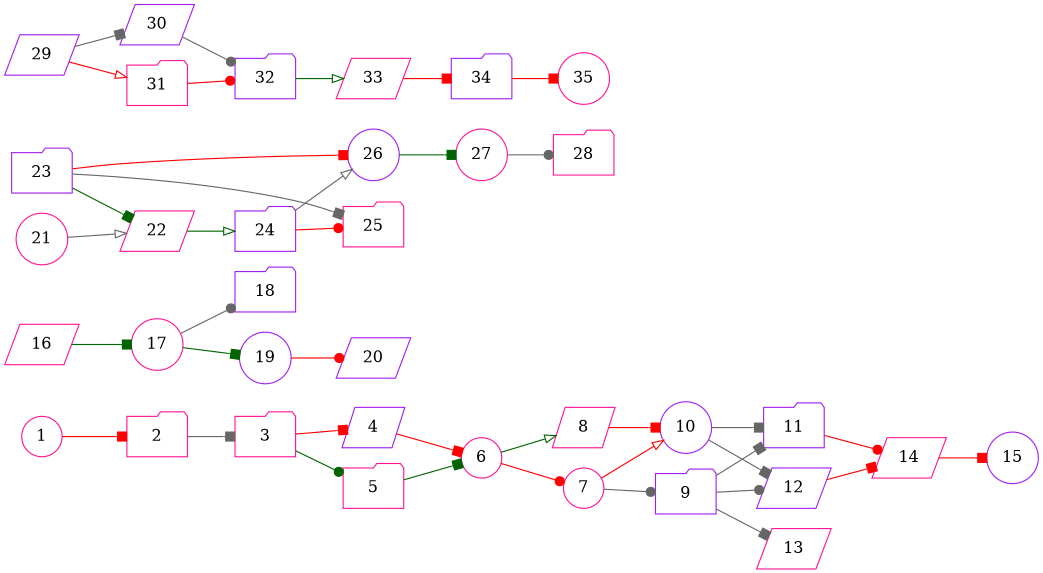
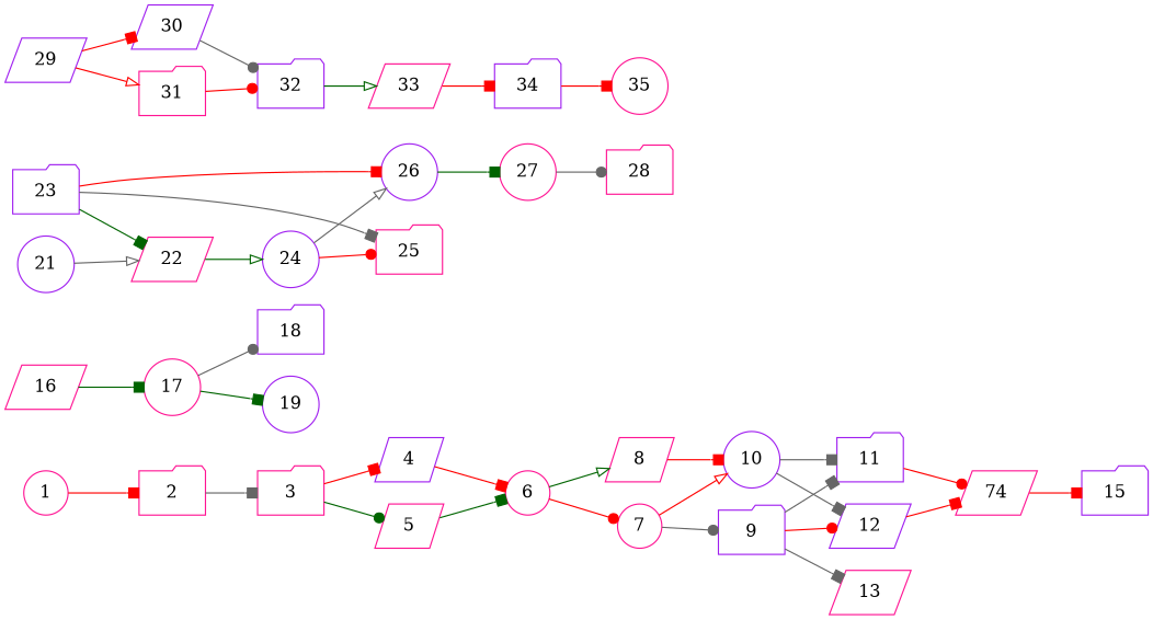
  digraph {
    rankdir=LR
    node [alpha=0.11 color=deeppink shape=circle]
    edge [arrowhead=box color=red]
    1 [alpha=0.10 expect_size=45081600]
    2 [alpha=0.12 expect_size=18582528 shape=folder]
    3 [alpha=0.12 expect_size=23296000 shape=folder]
    4 [alpha=0.08 color=purple expect_size=9858048 shape=parallelogram]
-   5 [alpha=0.06 expect_size=38318080 shape=folder]
+   5 [alpha=0.06 expect_size=38318080 shape=parallelogram]
    6 [alpha=0.16 expect_size=46870528]
    7 [alpha=0.04 expect_size=38418432]
    8 [alpha=0.16 expect_size=47845376 shape=parallelogram]
    9 [alpha=0.15 color=purple expect_size=17370112 shape=folder]
    10 [alpha=0.03 color=purple expect_size=26584064]
    11 [alpha=0.15 color=purple expect_size=16497664 shape=folder]
    12 [alpha=0.05 color=purple expect_size=39079936 shape=parallelogram]
    13 [alpha=0.04 expect_size=19755008 shape=parallelogram]
-   14 [alpha=0.09 expect_size=48106496 shape=parallelogram]
-   15 [color=purple expect_size=19030016]
+   14 [alpha=0.09 expect_size=48106496 shape=parallelogram label=74]
+   15 [color=purple expect_size=19030016 shape=folder]
    16 [alpha=0.02 expect_size=33588224 shape=parallelogram]
    17 [alpha=0.01 expect_size=23005184]
    18 [alpha=0.12 color=purple expect_size=32619520 shape=folder]
    19 [alpha=0.13 color=purple expect_size=23216128]
-   20 [alpha=0.18 color=purple expect_size=11682816 shape=parallelogram]
-   21 [alpha=0.01 expect_size=18702336]
+   21 [alpha=0.01 color=purple expect_size=18702336]
    22 [alpha=0.09 expect_size=6339584 shape=parallelogram]
-   24 [alpha=0.02 color=purple expect_size=27077632 shape=folder]
+   24 [alpha=0.02 color=purple expect_size=27077632]
    23 [alpha=0.04 color=purple expect_size=17360896 shape=folder]
    25 [alpha=0.14 expect_size=47262720 shape=folder]
    26 [alpha=0.03 color=purple expect_size=25527296]
    27 [alpha=0.07 expect_size=31207424]
    28 [alpha=0.08 expect_size=34130944 shape=folder]
    29 [alpha=0.15 color=purple expect_size=14082048 shape=parallelogram]
    30 [color=purple expect_size=43722752 shape=parallelogram]
    31 [expect_size=39327744 shape=folder]
    32 [alpha=0.06 color=purple expect_size=40735744 shape=folder]
    33 [alpha=0.07 expect_size=14101504 shape=parallelogram]
    34 [alpha=0.06 color=purple expect_size=24666112 shape=folder]
    35 [expect_size=29856768]
    1 -> 2
    2 -> 3 [color=gray40]
    3 -> 4
    3 -> 5 [arrowhead=dot color=darkgreen]
    4 -> 6
    5 -> 6 [color=darkgreen]
    6 -> 7 [arrowhead=dot]
    6 -> 8 [arrowhead=onormal color=darkgreen]
    7 -> 9 [arrowhead=dot color=gray40]
    7 -> 10 [arrowhead=onormal]
    8 -> 10
    9 -> 11 [color=gray40]
-   9 -> 12 [arrowhead=dot color=gray40]
+   9 -> 12 [arrowhead=dot]
    9 -> 13 [color=gray40]
    10 -> 11 [color=gray40]
    10 -> 12 [color=gray40]
    11 -> 14 [arrowhead=dot]
    12 -> 14
    14 -> 15
    16 -> 17 [color=darkgreen]
    17 -> 18 [arrowhead=dot color=gray40]
    17 -> 19 [color=darkgreen]
-   19 -> 20 [arrowhead=dot]
    21 -> 22 [arrowhead=onormal color=gray40]
    22 -> 24 [arrowhead=onormal color=darkgreen]
    24 -> 25 [arrowhead=dot]
    24 -> 26 [arrowhead=onormal color=gray40]
    23 -> 22 [color=darkgreen]
    23 -> 25 [color=gray40]
    23 -> 26
    26 -> 27 [color=darkgreen]
    27 -> 28 [arrowhead=dot color=gray40]
-   29 -> 30 [color=gray40]
+   29 -> 30
    29 -> 31 [arrowhead=onormal]
    30 -> 32 [arrowhead=dot color=gray40]
    31 -> 32 [arrowhead=dot]
    32 -> 33 [arrowhead=onormal color=darkgreen]
    33 -> 34
    34 -> 35
  }
